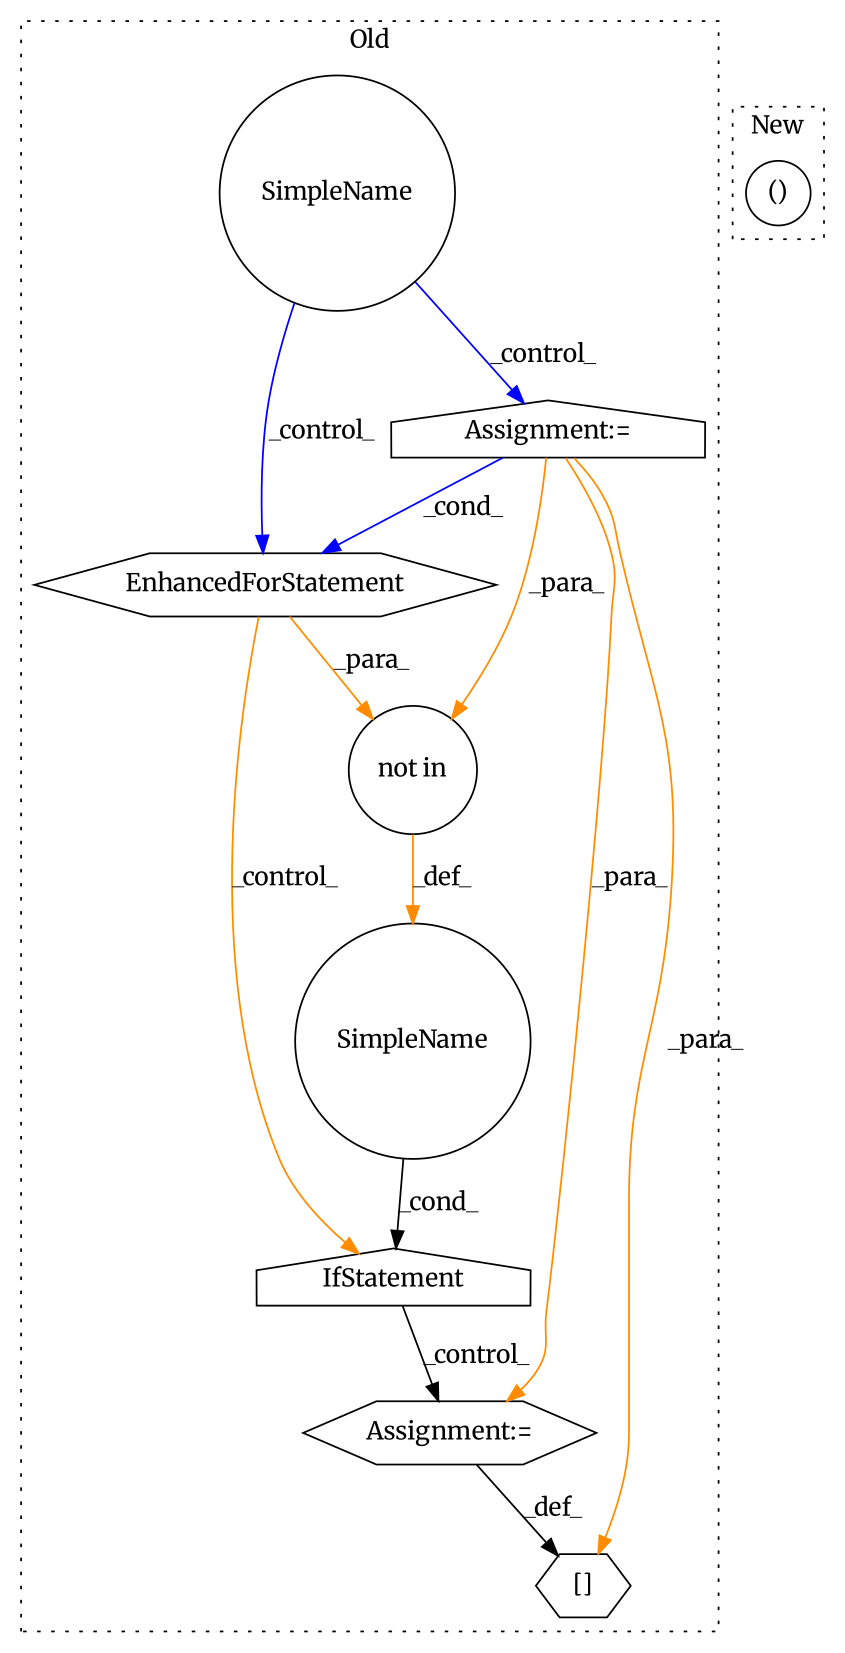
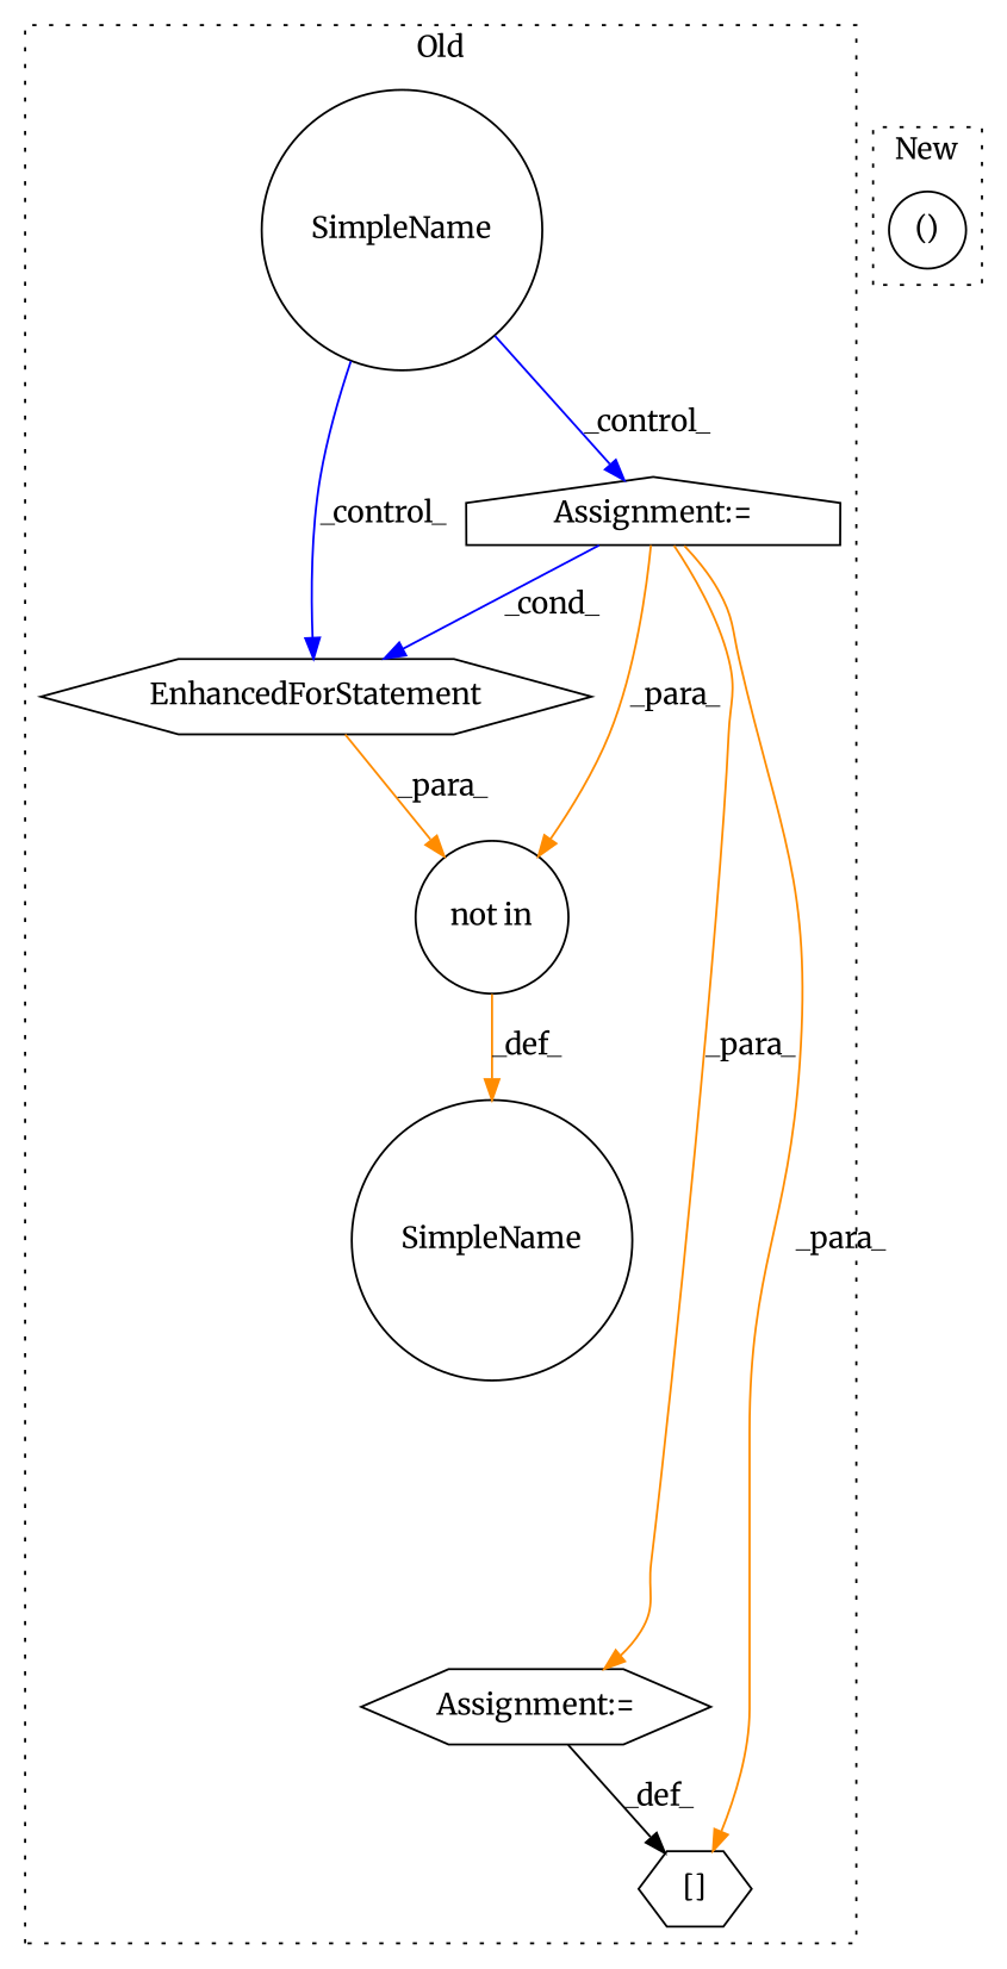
  digraph {
    fontname=Merriweather
    node [a=7 fontname=Merriweather shape=circle]
    edge [color=darkorange fontname=Merriweather]
    n1 [a=108 l=21 label="not in" s=62205]
-   n2 [a=25 l="4,2" label=IfStatement s="62157,62227" shape=house]
    n3 [l=1 label="Assignment:=" s=62256 shape=hexagon]
    n4 [a=42 label=SimpleName]
    n5 [a=2 l="9,1" label="[]" s="62241,62255" shape=hexagon]
    n6 [a=70 l="72,2" label=EnhancedForStatement s="62044,62145" shape=hexagon]
    n7 [l="72,2" label="Assignment:=" s="62044,62145" shape=house]
    n8 [a=42 label=SimpleName]
    n9 [a=106 l=19 label="()" s=62180]
    subgraph cluster_1 {
      label=Old
      style=dotted
      n1
-     n2
      n3
      n4
      n5
      n6
      n7
      n8
    }
    subgraph cluster_2 {
      label=New
      style=dotted
      n9
    }
    n1 -> n4 [label=_def_]
-   n2 -> n3 [color=black label=_control_]
    n3 -> n5 [color=black label=_def_]
-   n4 -> n2 [color=black label=_cond_]
    n6 -> n1 [label=_para_]
-   n6 -> n2 [label=_control_]
    n7 -> n1 [label=_para_]
    n7 -> n3 [label=_para_]
    n7 -> n5 [label=_para_]
    n7 -> n6 [color=blue label=_cond_]
    n8 -> n6 [color=blue label=_control_]
    n8 -> n7 [color=blue label=_control_]
  }
